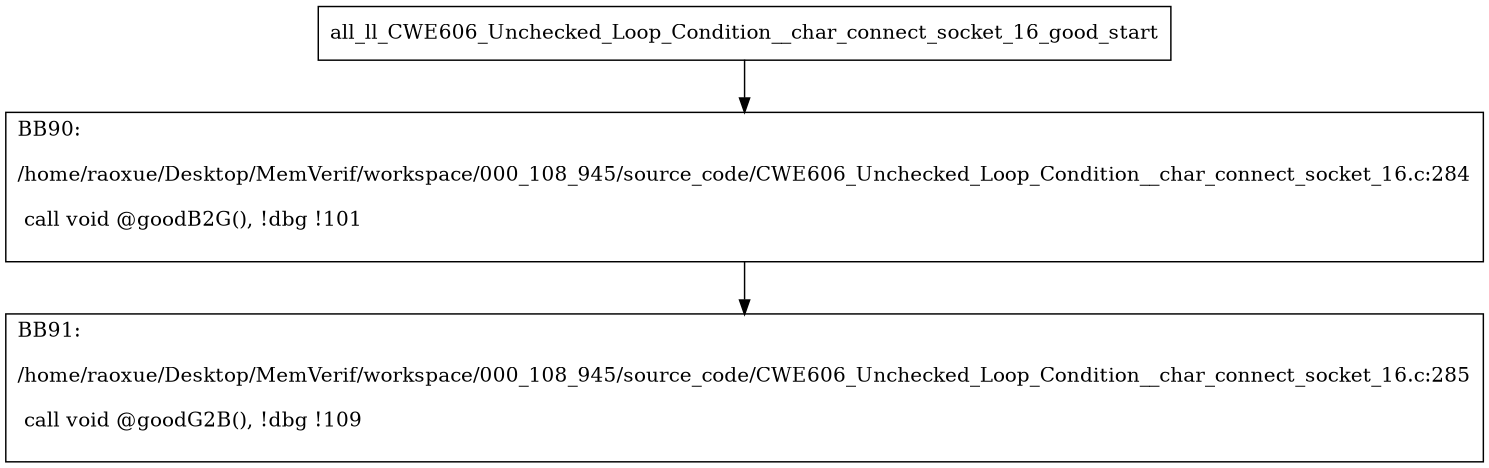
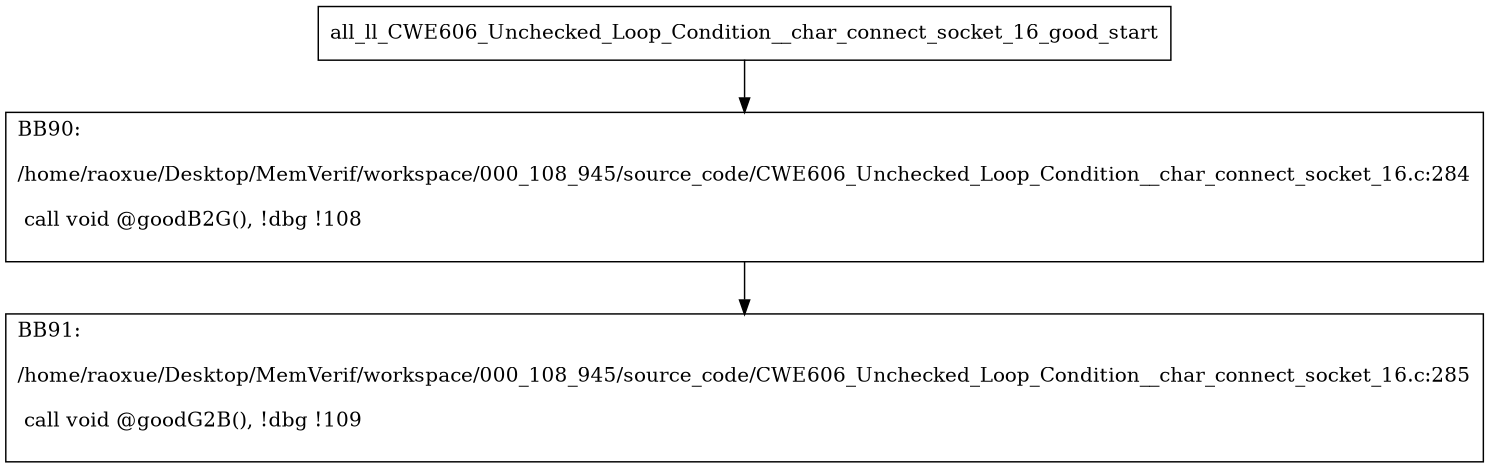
  digraph {
    node [shape=record]
    n1 [label="{all_ll_CWE606_Unchecked_Loop_Condition__char_connect_socket_16_good_start}"]
-   n2 [label="{BB90:\l\l/home/raoxue/Desktop/MemVerif/workspace/000_108_945/source_code/CWE606_Unchecked_Loop_Condition__char_connect_socket_16.c:284\l\n  call void @goodB2G(), !dbg !101\l\n}"]
+   n2 [label="{BB90:\l\l/home/raoxue/Desktop/MemVerif/workspace/000_108_945/source_code/CWE606_Unchecked_Loop_Condition__char_connect_socket_16.c:284\l\n  call void @goodB2G(), !dbg !108\l\n}"]
    n3 [label="{BB91:\l\l/home/raoxue/Desktop/MemVerif/workspace/000_108_945/source_code/CWE606_Unchecked_Loop_Condition__char_connect_socket_16.c:285\l\n  call void @goodG2B(), !dbg !109\l\n}"]
    n1 -> n2
    n2 -> n3
  }
